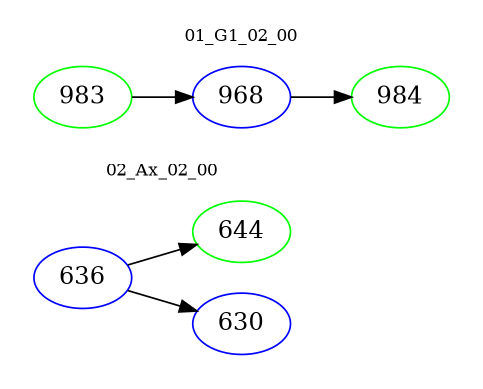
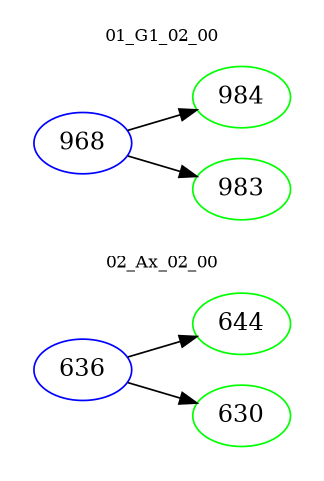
  digraph {
    rankdir=LR
    node [color=blue]
    edge [color=black]
    n1 [label=636]
-   n2 [label=630]
+   n2 [color=green label=630]
    n3 [color=green label=644]
    n4 [color=green label=983]
    n5 [label=968]
    n6 [color=green label=984]
    subgraph cluster_1 {
      color=white
      fontsize=10
      label="02_Ax_02_00"
      n1
      n2
      n3
    }
    subgraph cluster_2 {
      color=white
      fontsize=10
      label="01_G1_02_00"
      n4
      n5
      n6
    }
    n1 -> n2
    n1 -> n3
-   n4 -> n5
+   n5 -> n4
    n5 -> n6
  }
